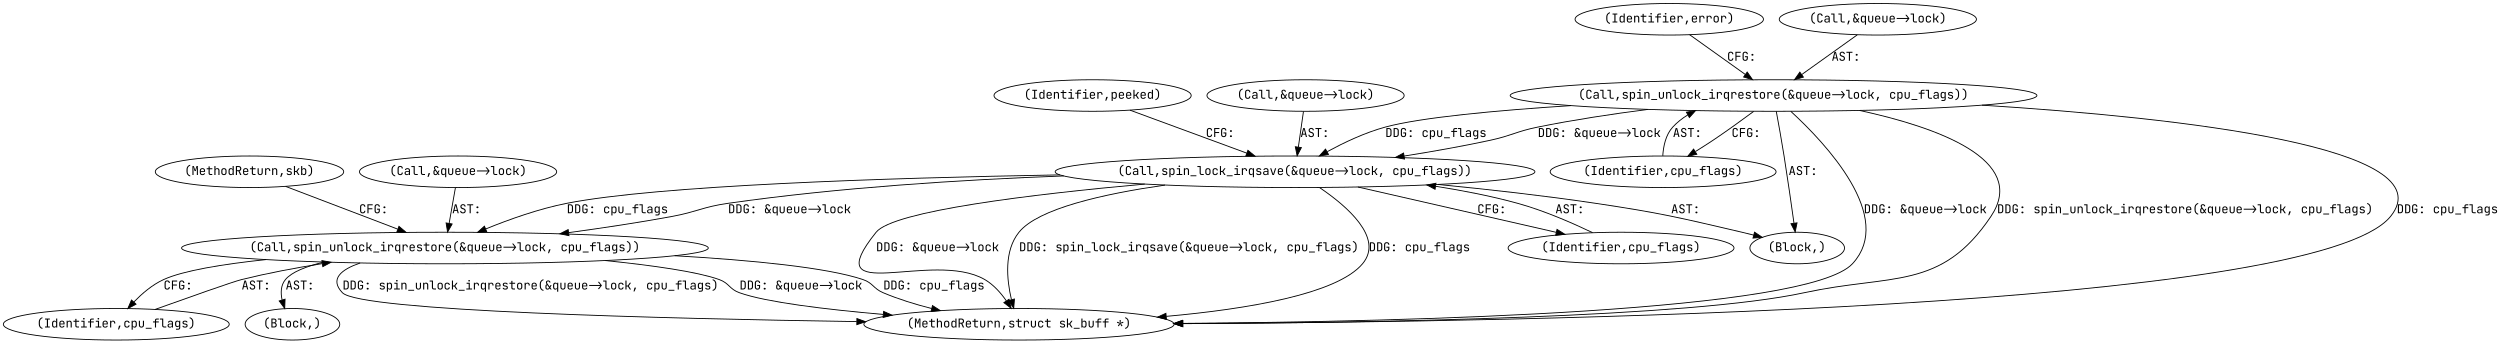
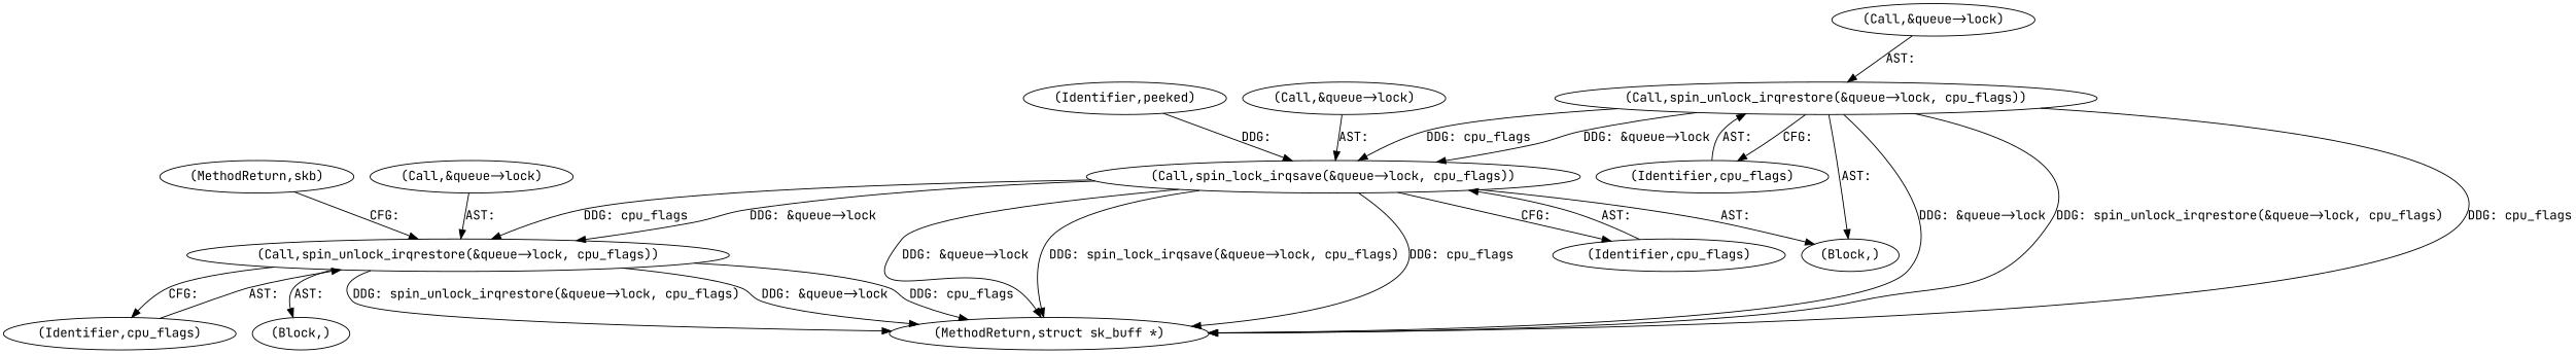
  digraph {
    fontname="JetBrains Mono"
    node [fontname="JetBrains Mono"]
    edge [fontname="JetBrains Mono"]
    n1 [label="(Call,spin_unlock_irqrestore(&queue->lock, cpu_flags))"]
    n2 [label="(Identifier,cpu_flags)"]
    n3 [label="(Block,)"]
    n4 [label="(MethodReturn,struct sk_buff *)"]
    n5 [label="(Call,spin_lock_irqsave(&queue->lock, cpu_flags))"]
    n6 [label="(Block,)"]
    n7 [label="(Identifier,cpu_flags)"]
    n8 [label="(Call,spin_unlock_irqrestore(&queue->lock, cpu_flags))"]
    n9 [label="(Identifier,cpu_flags)"]
    n10 [label="(Call,&queue->lock)"]
-   n11 [label="(Identifier,error)"]
    n12 [label="(MethodReturn,skb)"]
    n13 [label="(Identifier,peeked)"]
    n14 [label="(Call,&queue->lock)"]
    n15 [label="(Call,&queue->lock)"]
    n1 -> n2 [label="CFG: "]
    n1 -> n3 [label="AST: "]
    n1 -> n4 [label="DDG: spin_unlock_irqrestore(&queue->lock, cpu_flags)"]
    n1 -> n4 [label="DDG: &queue->lock"]
    n1 -> n4 [label="DDG: cpu_flags"]
    n2 -> n1 [label="AST: "]
    n5 -> n1 [label="DDG: &queue->lock"]
    n5 -> n1 [label="DDG: cpu_flags"]
    n5 -> n4 [label="DDG: cpu_flags"]
    n5 -> n4 [label="DDG: &queue->lock"]
    n5 -> n4 [label="DDG: spin_lock_irqsave(&queue->lock, cpu_flags)"]
    n5 -> n6 [label="AST: "]
    n5 -> n7 [label="CFG: "]
    n7 -> n5 [label="AST: "]
    n8 -> n4 [label="DDG: cpu_flags"]
    n8 -> n4 [label="DDG: &queue->lock"]
    n8 -> n4 [label="DDG: spin_unlock_irqrestore(&queue->lock, cpu_flags)"]
    n8 -> n5 [label="DDG: &queue->lock"]
    n8 -> n5 [label="DDG: cpu_flags"]
    n8 -> n6 [label="AST: "]
    n8 -> n9 [label="CFG: "]
    n9 -> n8 [label="AST: "]
    n10 -> n5 [label="AST: "]
-   n11 -> n8 [label="CFG: "]
    n12 -> n1 [label="CFG: "]
-   n13 -> n5 [label="CFG: "]
+   n13 -> n5 [label="DDG: "]
    n14 -> n1 [label="AST: "]
    n15 -> n8 [label="AST: "]
  }
